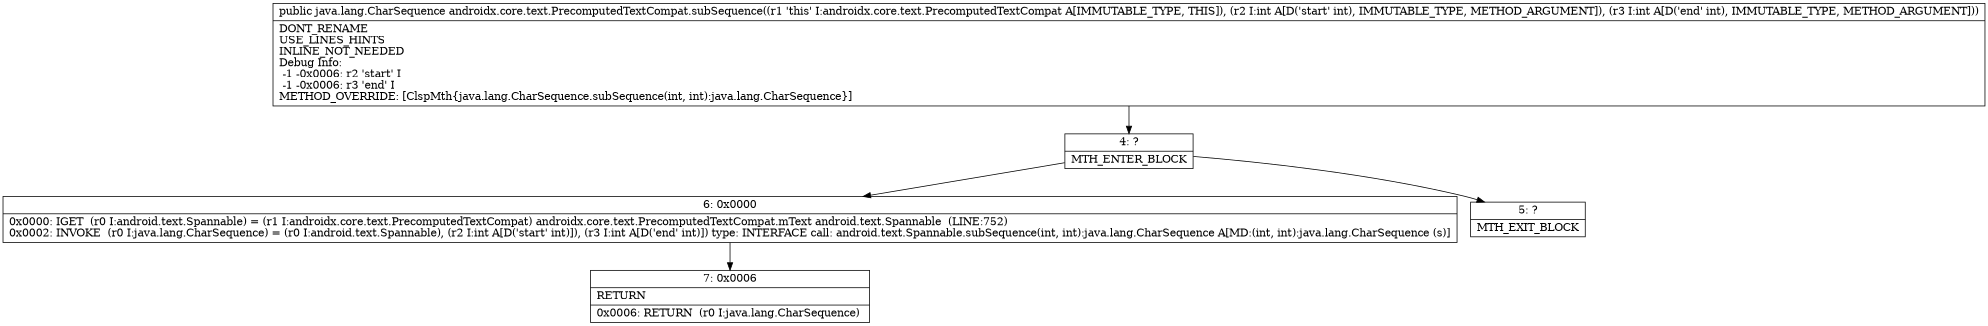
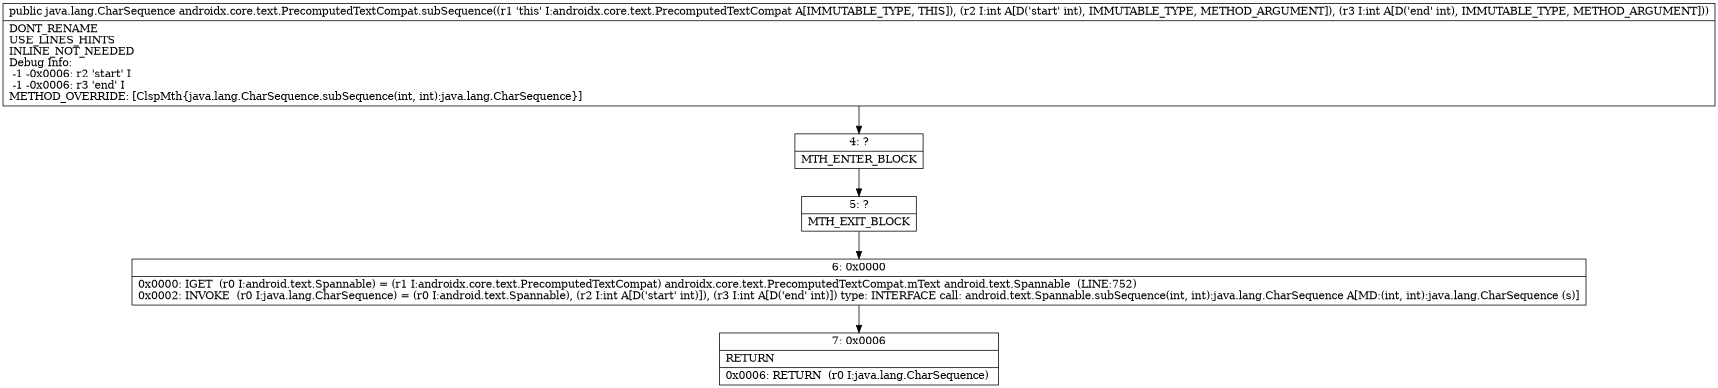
  digraph {
    node [shape=record]
    n1 [label="{4\:\ ?|MTH_ENTER_BLOCK\l}"]
    n2 [label="{6\:\ 0x0000|0x0000: IGET  (r0 I:android.text.Spannable) = (r1 I:androidx.core.text.PrecomputedTextCompat) androidx.core.text.PrecomputedTextCompat.mText android.text.Spannable  (LINE:752)\l0x0002: INVOKE  (r0 I:java.lang.CharSequence) = (r0 I:android.text.Spannable), (r2 I:int A[D('start' int)]), (r3 I:int A[D('end' int)]) type: INTERFACE call: android.text.Spannable.subSequence(int, int):java.lang.CharSequence A[MD:(int, int):java.lang.CharSequence (s)]\l}"]
    n3 [label="{5\:\ ?|MTH_EXIT_BLOCK\l}"]
    n4 [label="{7\:\ 0x0006|RETURN\l|0x0006: RETURN  (r0 I:java.lang.CharSequence) \l}"]
    n5 [label="{public java.lang.CharSequence androidx.core.text.PrecomputedTextCompat.subSequence((r1 'this' I:androidx.core.text.PrecomputedTextCompat A[IMMUTABLE_TYPE, THIS]), (r2 I:int A[D('start' int), IMMUTABLE_TYPE, METHOD_ARGUMENT]), (r3 I:int A[D('end' int), IMMUTABLE_TYPE, METHOD_ARGUMENT]))  | DONT_RENAME\lUSE_LINES_HINTS\lINLINE_NOT_NEEDED\lDebug Info:\l  \-1 \-0x0006: r2 'start' I\l  \-1 \-0x0006: r3 'end' I\lMETHOD_OVERRIDE: [ClspMth\{java.lang.CharSequence.subSequence(int, int):java.lang.CharSequence\}]\l}"]
-   n1 -> n2
+   n3 -> n2
    n1 -> n3
    n2 -> n4
    n5 -> n1
  }
